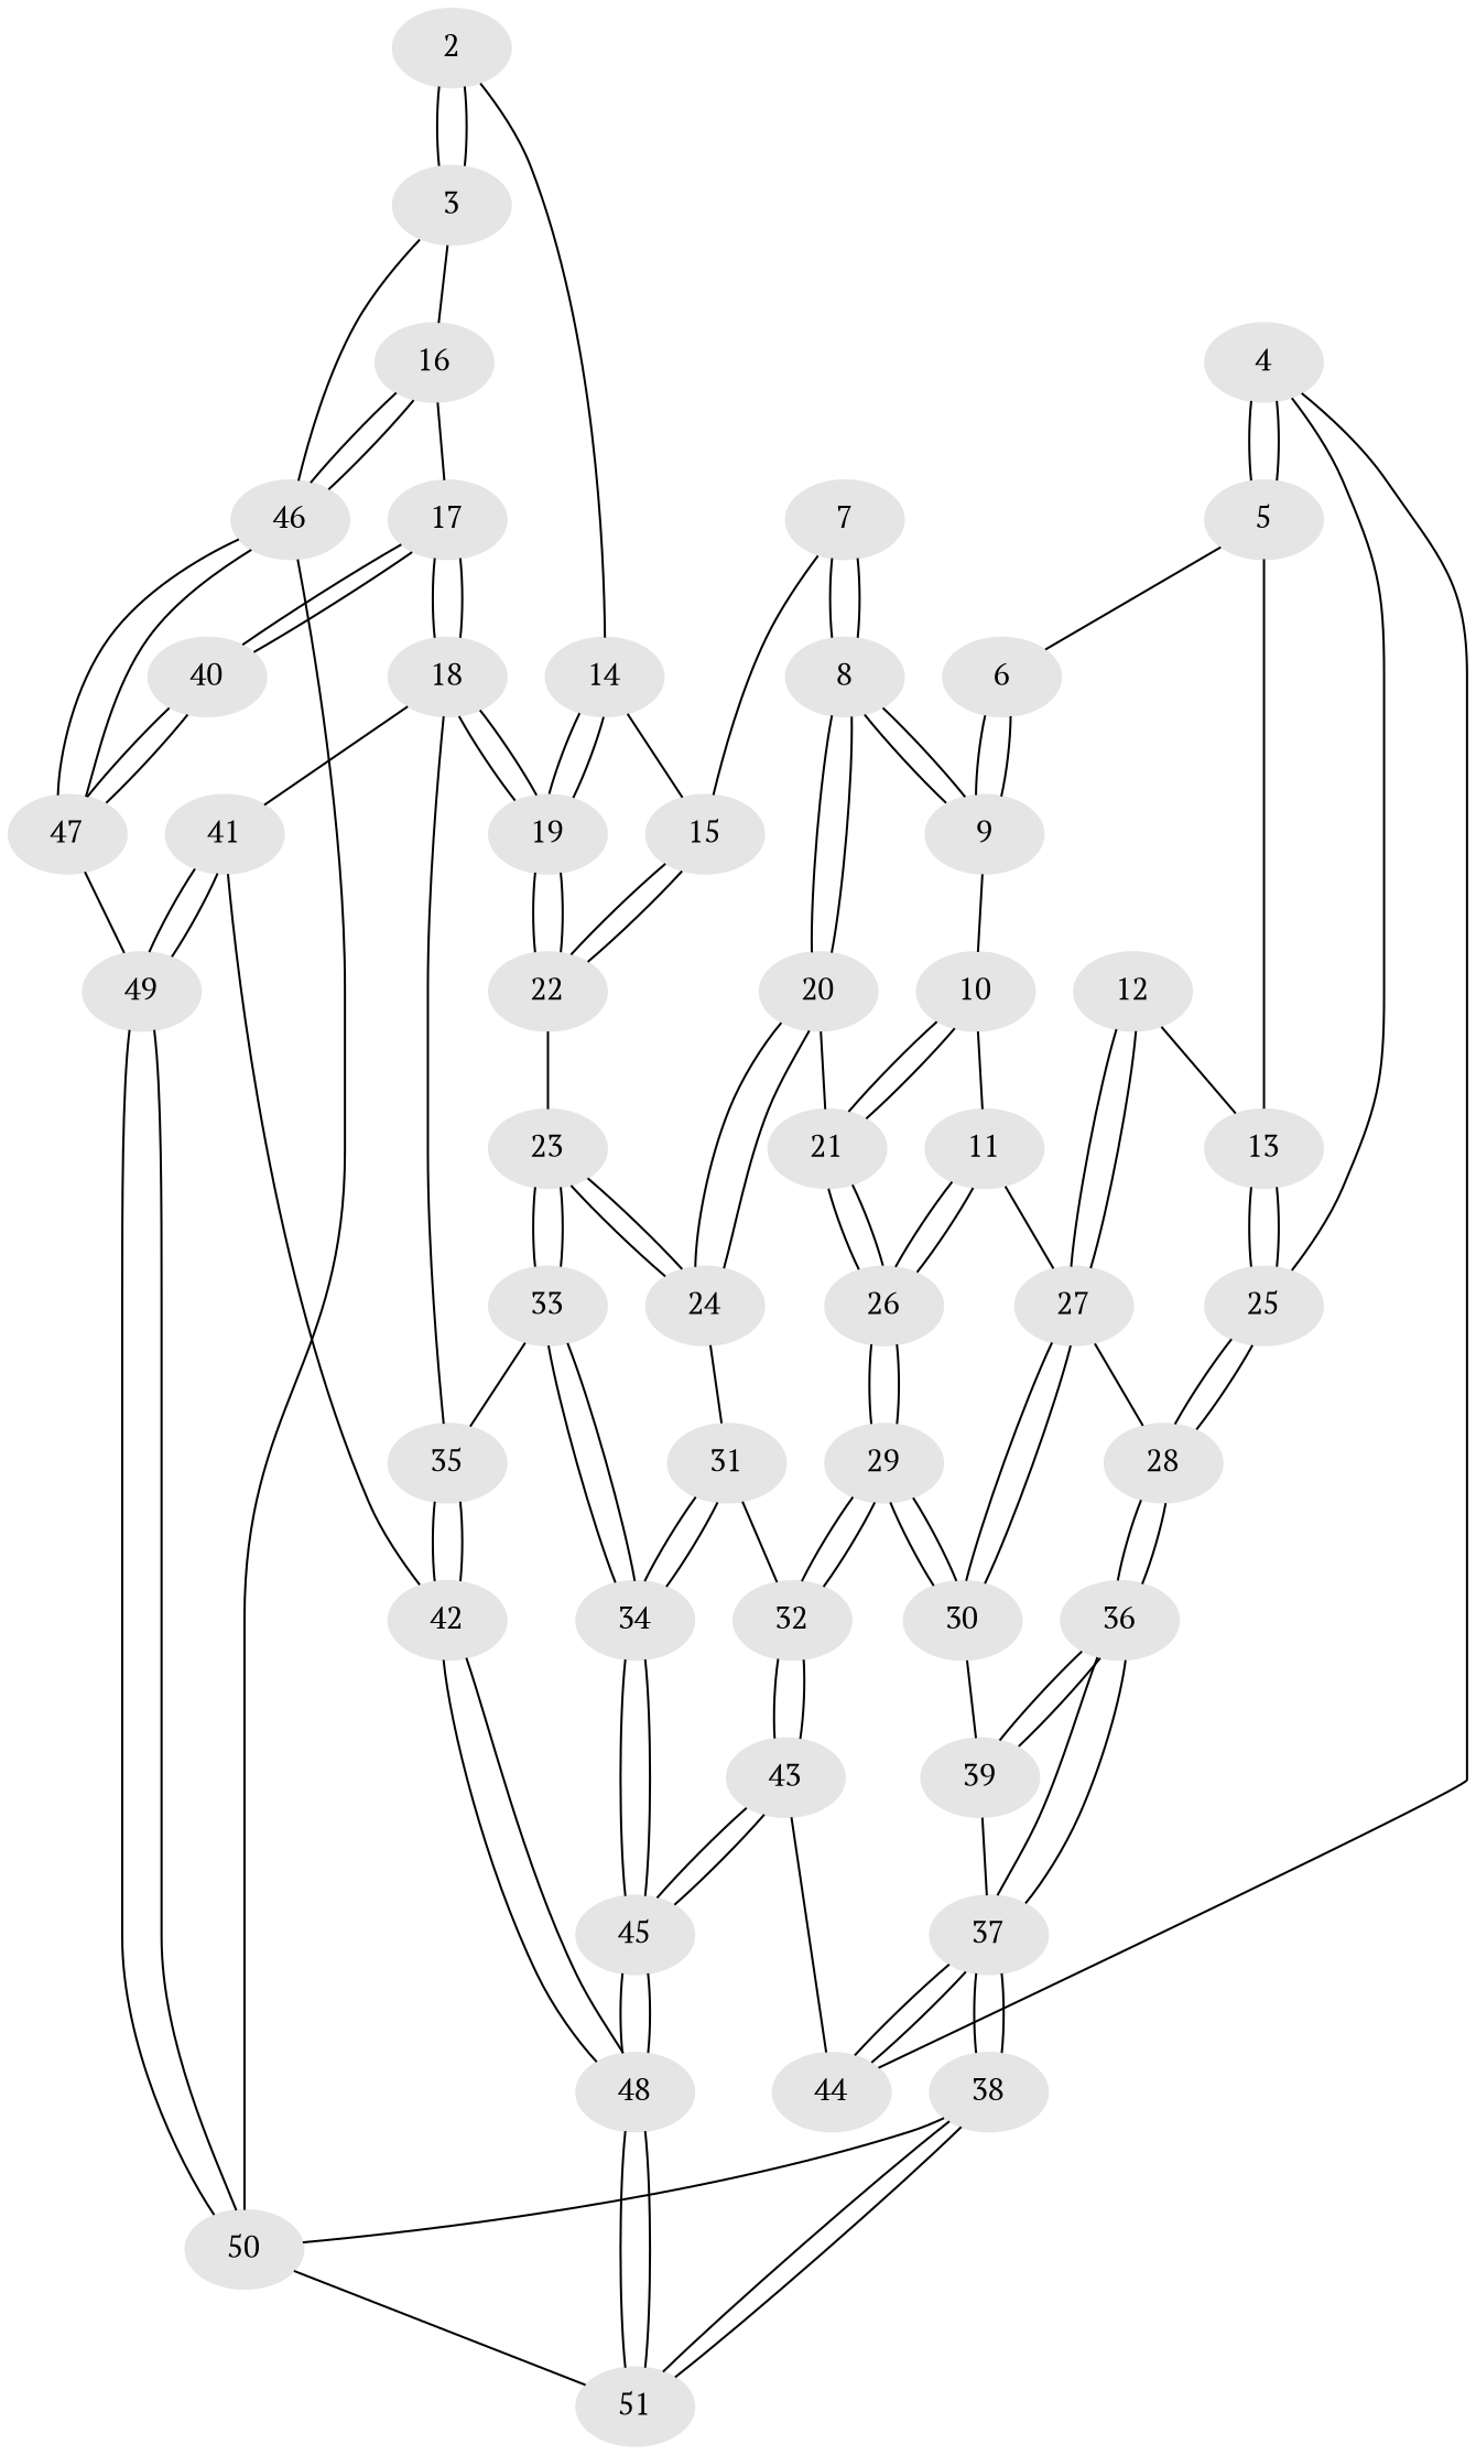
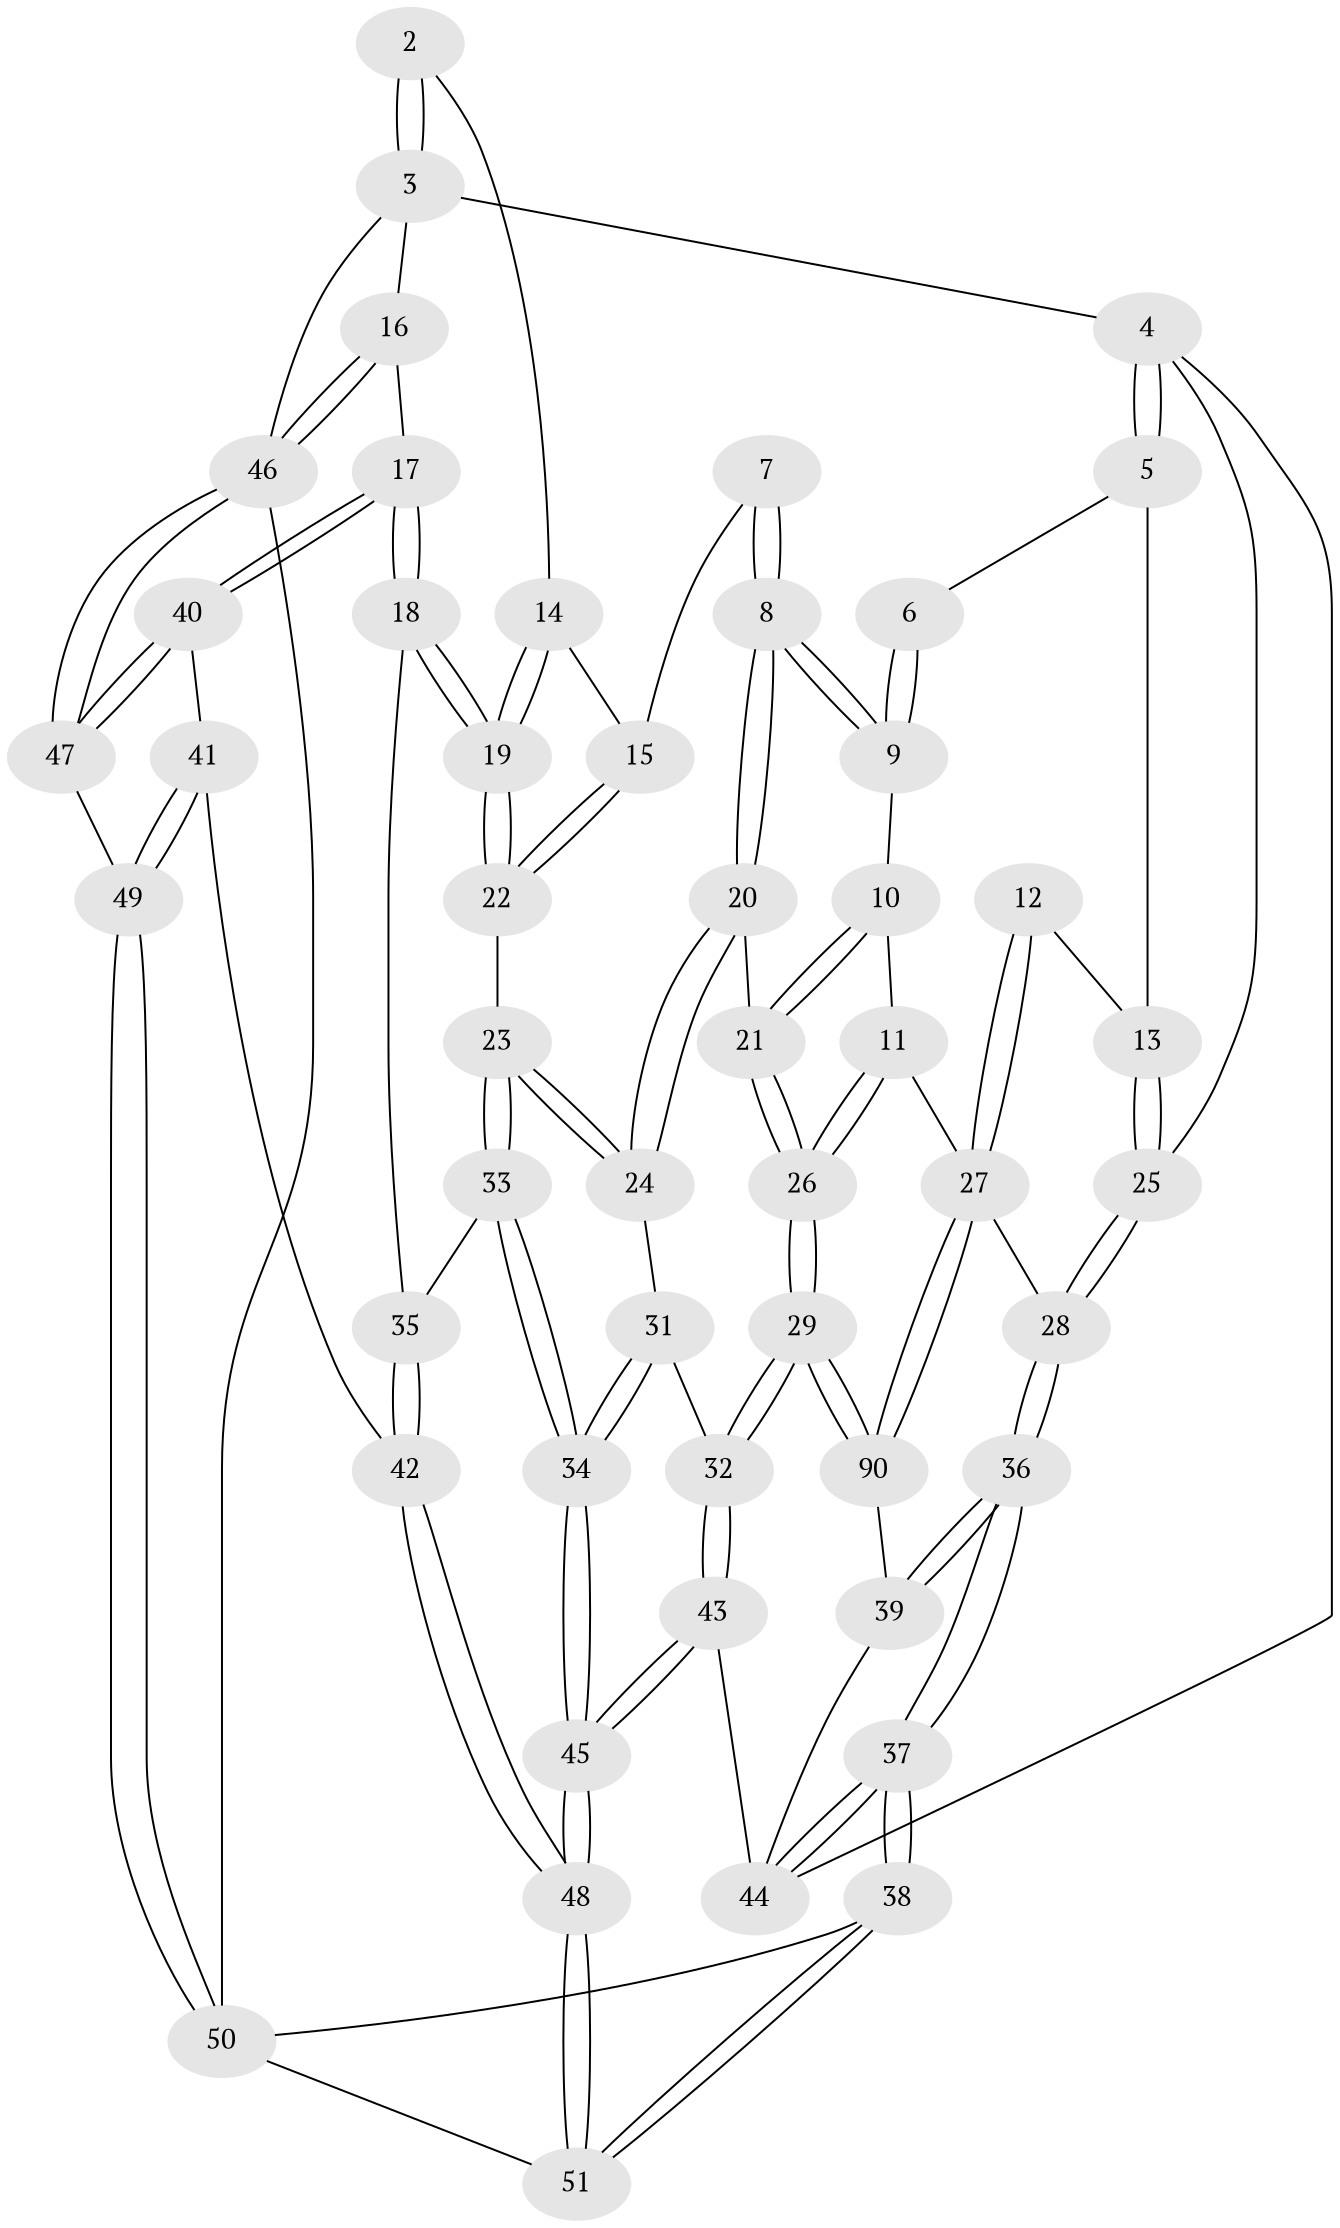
  graph {
    fontname="PT Serif"
    node [color=gray90 fontname="PT Serif" style=filled]
    edge [fontname="PT Serif"]
    2
    3
    14
    7
    8
    15
    4
    16
    46
    19
    5
    25
    44
    17
    50
    47
    6
    13
    28
    38
    51
    9
    10
    20
    22
    21
    24
    11
    26
    27
    12
    29
-   30
+   30 [label=90]
    23
    18
    40
    35
    41
    42
    31
    33
    34
    32
    36
    39
    37
    43
    45
    48
    49
    2 -- 3
    2 -- 3
    2 -- 14
+   3 -- 4
    3 -- 16
    3 -- 46
    14 -- 15
    14 -- 19
    14 -- 19
    7 -- 8
    7 -- 8
    7 -- 15
    8 -- 9
    8 -- 9
    8 -- 20
    8 -- 20
    15 -- 22
    15 -- 22
    4 -- 5
    4 -- 5
    4 -- 25
    4 -- 44
    16 -- 46
    16 -- 46
    16 -- 17
    46 -- 50
    46 -- 47
    46 -- 47
    19 -- 22
    19 -- 22
    5 -- 6
    5 -- 13
    25 -- 28
    25 -- 28
    17 -- 18
    17 -- 18
    17 -- 40
    17 -- 40
    50 -- 51
    47 -- 49
    6 -- 9
    6 -- 9
    13 -- 25
    13 -- 25
    28 -- 36
    28 -- 36
    38 -- 50
    38 -- 51
    38 -- 51
    9 -- 10
    10 -- 21
    10 -- 21
    10 -- 11
    20 -- 21
    20 -- 24
    20 -- 24
    22 -- 23
    21 -- 26
    21 -- 26
    24 -- 31
    11 -- 26
    11 -- 26
    11 -- 27
    26 -- 29
    26 -- 29
    27 -- 28
    27 -- 30
    27 -- 30
    12 -- 13
    12 -- 27
    12 -- 27
    29 -- 30
    29 -- 30
    29 -- 32
    29 -- 32
    30 -- 39
    23 -- 24
    23 -- 24
    23 -- 33
    23 -- 33
    18 -- 19
    18 -- 19
    18 -- 35
    40 -- 47
    40 -- 47
-   18 -- 41
+   40 -- 41
    35 -- 42
    35 -- 42
    41 -- 42
    41 -- 49
    41 -- 49
    42 -- 48
    42 -- 48
    31 -- 34
    31 -- 34
    31 -- 32
    33 -- 35
    33 -- 34
    33 -- 34
    34 -- 45
    34 -- 45
    32 -- 43
    32 -- 43
    36 -- 39
    36 -- 39
    36 -- 37
    36 -- 37
-   39 -- 37
+   39 -- 44
    37 -- 44
    37 -- 44
    37 -- 38
    37 -- 38
    43 -- 44
    43 -- 45
    43 -- 45
    45 -- 48
    45 -- 48
    48 -- 51
    48 -- 51
    49 -- 50
    49 -- 50
  }
